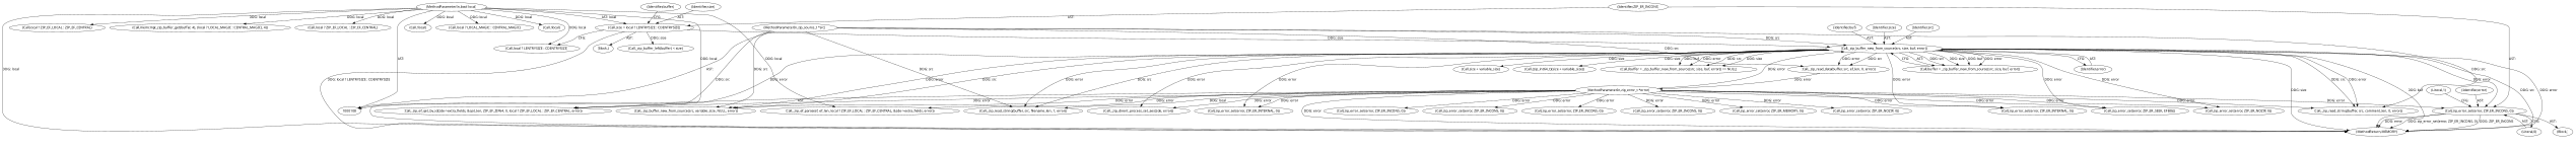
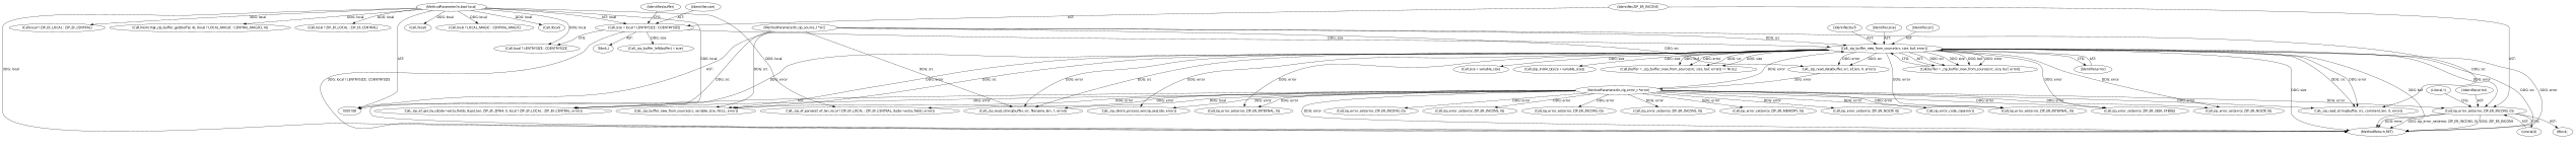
  digraph {
    fontname="Noto Sans"
    node [fontname="Noto Sans"]
    edge [fontname="Noto Sans"]
    n1 [label="(Call,zip_error_set(error, ZIP_ER_INCONS, 0))"]
    n2 [label="(Block,)"]
-   n3 [label="(MethodReturn,MEMORY)"]
+   n3 [label="(MethodReturn,RET)"]
    n4 [label="(Literal,0)"]
    n5 [label="(Call,_zip_buffer_new_from_source(src, size, buf, error))"]
    n6 [label="(Call,_zip_read_string(buffer, src, comment_len, 0, error))"]
    n7 [label="(Call,zip_error_set(error, ZIP_ER_SEEK, EFBIG))"]
    n8 [label="(Call,zip_error_set(error, ZIP_ER_NOZIP, 0))"]
    n9 [label="(Call,buffer = _zip_buffer_new_from_source(src, size, buf, error))"]
    n10 [label="(Call,_zip_ef_get_by_id(zde->extra_fields, &got_len, ZIP_EF_ZIP64, 0, local ? ZIP_EF_LOCAL : ZIP_EF_CENTRAL, error))"]
    n11 [label="(Call,_zip_buffer_new_from_source(src, variable_size, NULL, error))"]
    n12 [label="(Call,size + variable_size)"]
    n13 [label="(Call,(zip_int64_t)(size + variable_size))"]
    n14 [label="(Call,(buffer = _zip_buffer_new_from_source(src, size, buf, error)) == NULL)"]
-   n15 [label="(Call,_zip_dirent_process_set_aes(zde, error))"]
+   n15 [label="(Call,_zip_dirent_process_winzip_aes(zde, error))"]
    n16 [label="(Call,_zip_read_string(buffer, src, filename_len, 1, error))"]
    n17 [label="(Call,_zip_read_data(buffer, src, ef_len, 0, error))"]
    n18 [label="(Call,zip_error_set(error, ZIP_ER_INTERNAL, 0))"]
    n19 [label="(Call,zip_error_set(error, ZIP_ER_INTERNAL, 0))"]
    n20 [label="(Identifier,error)"]
    n21 [label="(MethodParameterIn,zip_error_t *error)"]
    n22 [label="(MethodParameterIn,zip_source_t *src)"]
    1000108
    n24 [label="(Call,size = local ? LENTRYSIZE : CDENTRYSIZE)"]
    n25 [label="(Block,)"]
    n26 [label="(Call,local ? LENTRYSIZE : CDENTRYSIZE)"]
    n27 [label="(Call,_zip_buffer_left(buffer) < size)"]
    n28 [label="(MethodParameterIn,bool local)"]
    n29 [label="(Call,local ? ZIP_EF_LOCAL : ZIP_EF_CENTRAL)"]
    n30 [label="(Call,memcmp(_zip_buffer_get(buffer, 4), (local ? LOCAL_MAGIC : CENTRAL_MAGIC), 4))"]
    n31 [label="(Call,local ? ZIP_EF_LOCAL : ZIP_EF_CENTRAL)"]
    n32 [label="(Call,_zip_ef_parse(ef, ef_len, local ? ZIP_EF_LOCAL : ZIP_EF_CENTRAL, &zde->extra_fields, error))"]
    n33 [label="(Call,!local)"]
    n34 [label="(Call,local ? LOCAL_MAGIC : CENTRAL_MAGIC)"]
    n35 [label="(Call,!local)"]
    n36 [label="(Call,zip_error_set(error, ZIP_ER_INCONS, 0))"]
    n37 [label="(Call,zip_error_set(error, ZIP_ER_INCONS, 0))"]
    n38 [label="(Call,zip_error_set(error, ZIP_ER_INCONS, 0))"]
    n39 [label="(Call,zip_error_set(error, ZIP_ER_INCONS, 0))"]
    n40 [label="(Call,zip_error_set(error, ZIP_ER_MEMORY, 0))"]
    n41 [label="(Call,zip_error_set(error, ZIP_ER_NOZIP, 0))"]
+   n42 [label="(Call,zip_error_code_zip(error))"]
    n43 [label="(Identifier,size)"]
    n44 [label="(Literal,1)"]
    n45 [label="(Identifier,src)"]
    n46 [label="(Identifier,size)"]
    n47 [label="(Identifier,error)"]
    n48 [label="(Identifier,ZIP_ER_INCONS)"]
    n49 [label="(Identifier,buffer)"]
    n50 [label="(Identifier,buf)"]
    n1 -> n2 [label="AST: "]
    n1 -> n3 [label="DDG: error"]
    n1 -> n3 [label="DDG: zip_error_set(error, ZIP_ER_INCONS, 0)"]
    n1 -> n3 [label="DDG: ZIP_ER_INCONS"]
    n1 -> n4 [label="CFG: "]
    n4 -> n1 [label="AST: "]
    n5 -> n1 [label="DDG: error"]
    n5 -> n3 [label="DDG: size"]
    n5 -> n3 [label="DDG: buf"]
    n5 -> n3 [label="DDG: src"]
    n5 -> n3 [label="DDG: error"]
    n5 -> n6 [label="DDG: src"]
    n5 -> n6 [label="DDG: error"]
    n5 -> n7 [label="DDG: error"]
    n5 -> n8 [label="DDG: error"]
    n5 -> n9 [label="AST: "]
    n5 -> n9 [label="DDG: src"]
    n5 -> n9 [label="DDG: size"]
    n5 -> n9 [label="DDG: buf"]
    n5 -> n9 [label="DDG: error"]
    n5 -> n10 [label="DDG: error"]
    n5 -> n11 [label="DDG: src"]
    n5 -> n11 [label="DDG: error"]
    n5 -> n12 [label="DDG: size"]
    n5 -> n13 [label="DDG: size"]
    n5 -> n14 [label="DDG: src"]
    n5 -> n14 [label="DDG: size"]
    n5 -> n14 [label="DDG: buf"]
    n5 -> n14 [label="DDG: error"]
    n5 -> n15 [label="DDG: error"]
    n5 -> n16 [label="DDG: src"]
    n5 -> n16 [label="DDG: error"]
    n5 -> n17 [label="DDG: src"]
    n5 -> n17 [label="DDG: error"]
    n5 -> n18 [label="DDG: error"]
    n5 -> n19 [label="DDG: error"]
    n5 -> n20 [label="CFG: "]
    n9 -> n5 [label="CFG: "]
    n17 -> n21 [label="DDG: error"]
    n20 -> n5 [label="AST: "]
    n21 -> n1 [label="DDG: error"]
    n21 -> n3 [label="DDG: error"]
    n21 -> n5 [label="DDG: error"]
    n21 -> n6 [label="DDG: error"]
    n21 -> n7 [label="DDG: error"]
    n21 -> n8 [label="DDG: error"]
    n21 -> n10 [label="DDG: error"]
    n21 -> n11 [label="DDG: error"]
    n21 -> n15 [label="DDG: error"]
    n21 -> n16 [label="DDG: local"]
    n21 -> n18 [label="DDG: error"]
    n21 -> n19 [label="DDG: error"]
    n21 -> 1000108 [label="AST: "]
    n21 -> n32 [label="DDG: error"]
    n21 -> n36 [label="DDG: error"]
    n21 -> n37 [label="DDG: error"]
    n21 -> n38 [label="DDG: error"]
    n21 -> n39 [label="DDG: error"]
    n21 -> n40 [label="DDG: error"]
    n21 -> n41 [label="DDG: error"]
+   n21 -> n42 [label="DDG: error"]
    n22 -> n3 [label="DDG: src"]
    n22 -> n5 [label="DDG: src"]
    n22 -> n6 [label="DDG: src"]
    n22 -> n11 [label="DDG: src"]
    n22 -> n16 [label="DDG: src"]
    n22 -> n17 [label="DDG: src"]
    n22 -> 1000108 [label="AST: "]
    n24 -> n3 [label="DDG: local ? LENTRYSIZE : CDENTRYSIZE"]
    n24 -> n5 [label="DDG: size"]
    n24 -> n25 [label="AST: "]
    n24 -> n26 [label="CFG: "]
    n24 -> n27 [label="DDG: size"]
    n28 -> n3 [label="DDG: local"]
    n28 -> n10 [label="DDG: local"]
    n28 -> 1000108 [label="AST: "]
    n28 -> n24 [label="AST: local"]
    n28 -> n26 [label="DDG: local"]
    n28 -> n29 [label="DDG: local"]
    n28 -> n30 [label="DDG: local"]
    n28 -> n31 [label="DDG: local"]
    n28 -> n32 [label="DDG: local"]
    n28 -> n33 [label="DDG: local"]
    n28 -> n34 [label="DDG: local"]
    n28 -> n35 [label="DDG: local"]
    n43 -> n5 [label="AST: "]
    n44 -> n1 [label="CFG: "]
    n45 -> n5 [label="AST: "]
    n46 -> n24 [label="AST: "]
    n47 -> n1 [label="AST: "]
    n48 -> n1 [label="AST: "]
    n48 -> n24 [label="AST: "]
    n49 -> n24 [label="CFG: "]
    n50 -> n5 [label="AST: "]
  }
